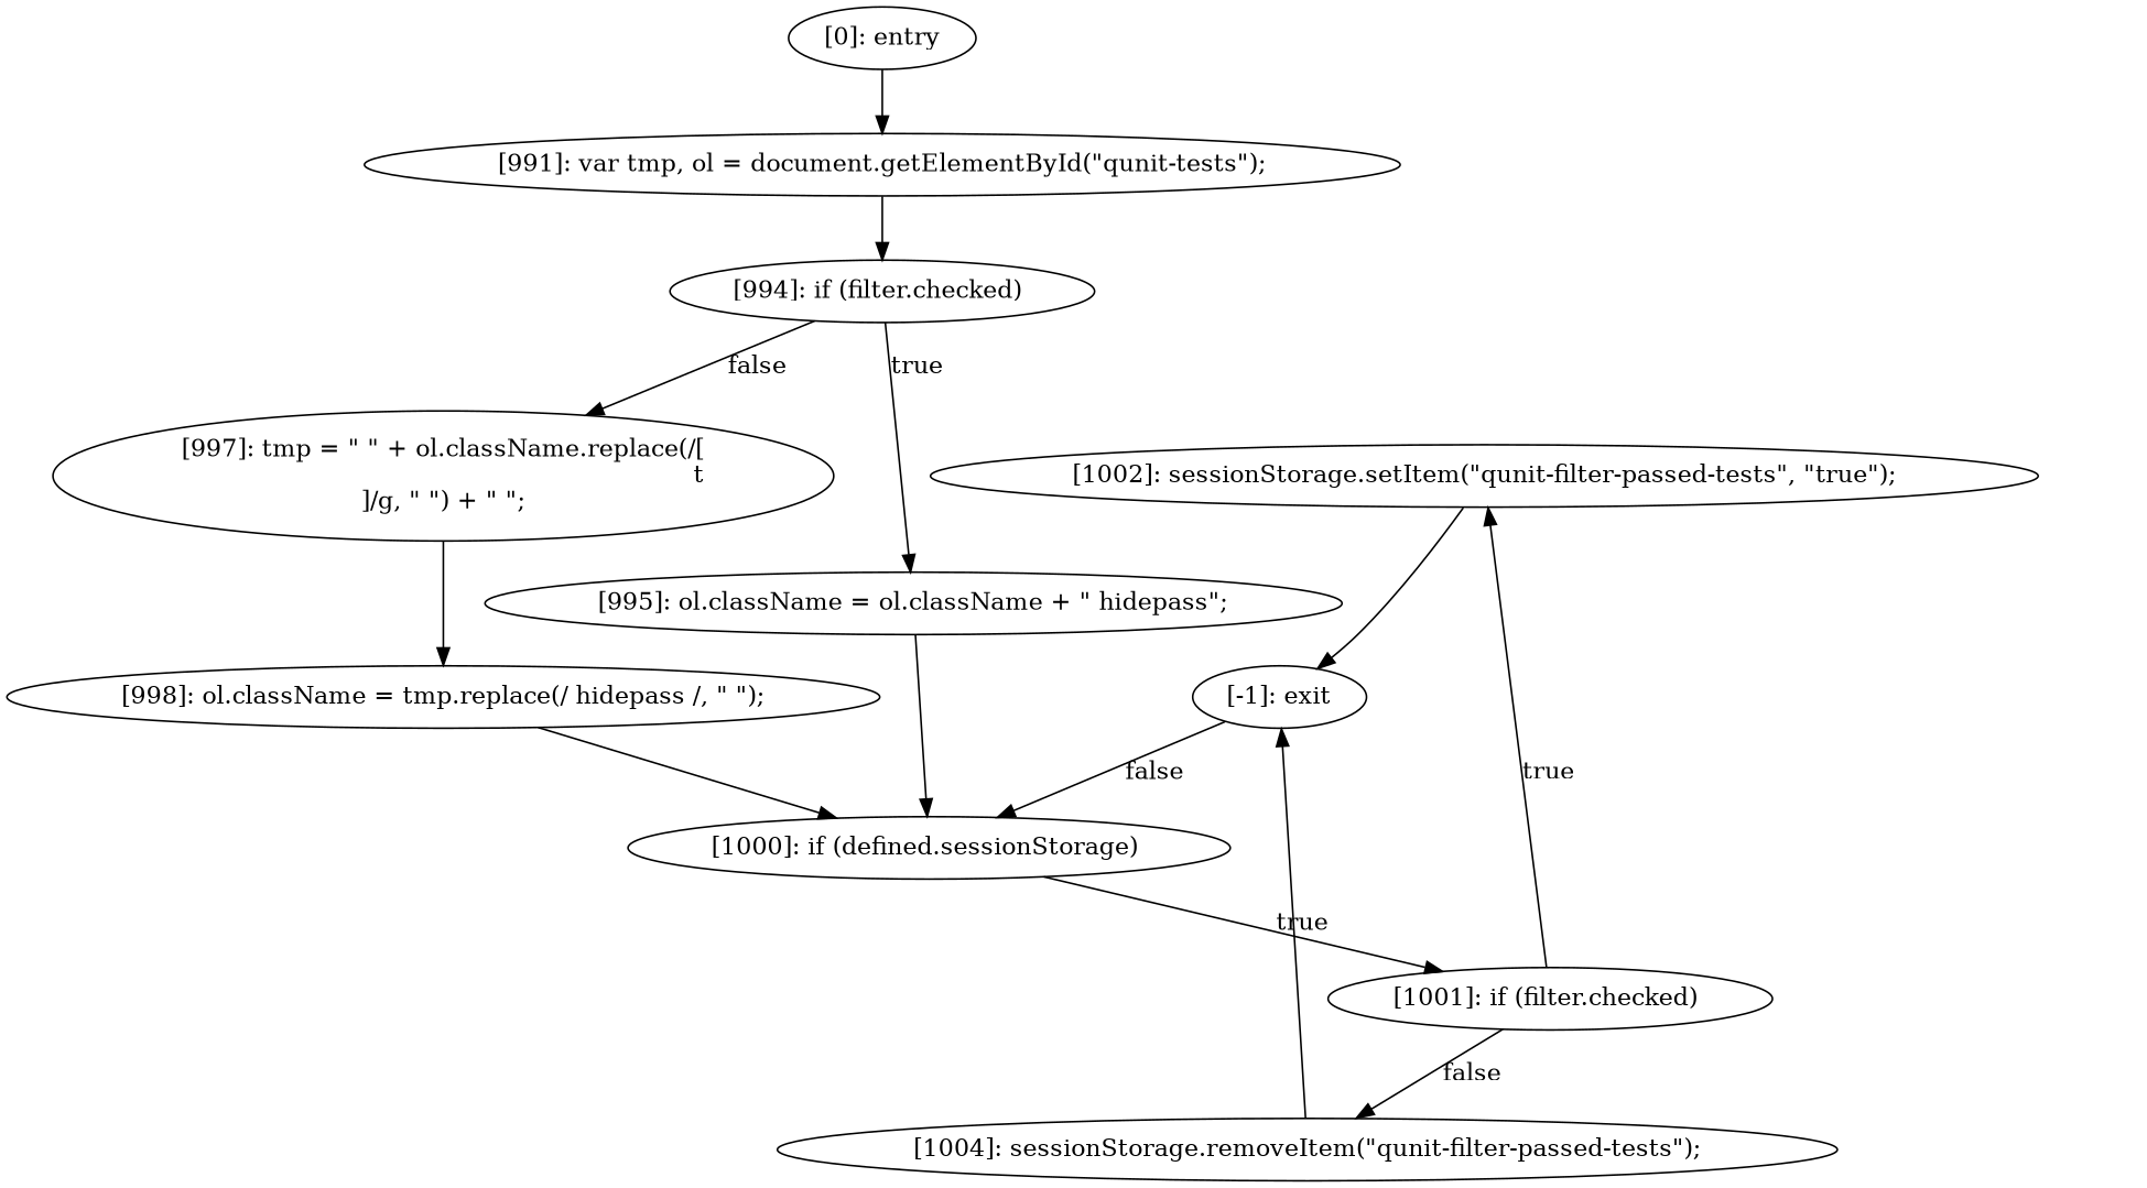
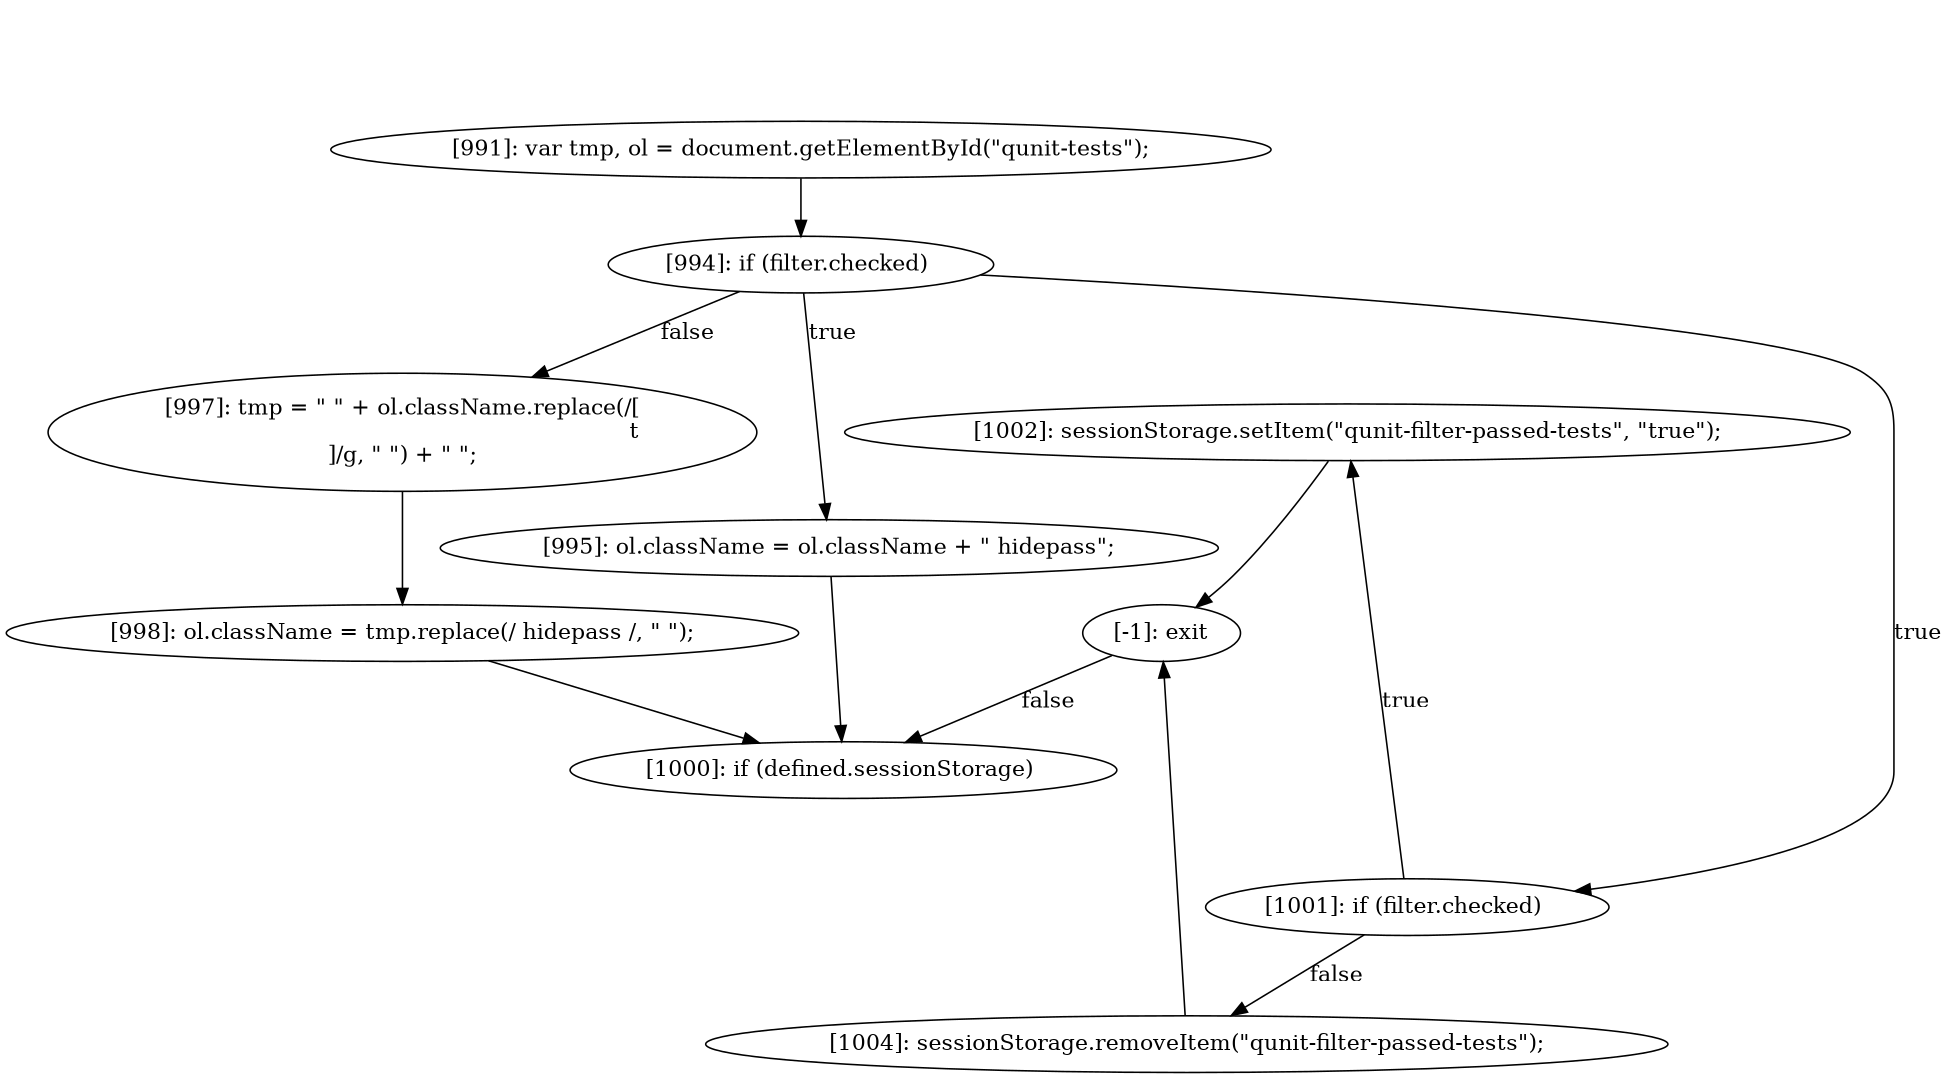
  digraph {
    fontname="DejaVu Serif"
    node [fontname="DejaVu Serif"]
    edge [fontname="DejaVu Serif"]
    n1 [label="[1002]: sessionStorage.setItem(\"qunit-filter-passed-tests\", \"true\");\n"]
    n2 [label="[-1]: exit"]
    n3 [label="[1000]: if (defined.sessionStorage) "]
    n4 [label="[995]: ol.className = ol.className + \" hidepass\";\n"]
    n5 [label="[1001]: if (filter.checked) "]
    n6 [label="[1004]: sessionStorage.removeItem(\"qunit-filter-passed-tests\");\n"]
    n7 [label="[997]: tmp = \" \" + ol.className.replace(/[\n\t\r]/g, \" \") + \" \";\n"]
    n8 [label="[998]: ol.className = tmp.replace(/ hidepass /, \" \");\n"]
    n9 [label="[991]: var tmp, ol = document.getElementById(\"qunit-tests\");\n"]
    n10 [label="[994]: if (filter.checked) "]
-   n11 [label="[0]: entry"]
    n1 -> n2
    n2 -> n3 [label=false]
-   n3 -> n5 [label=true]
+   n10 -> n5 [label=true]
    n4 -> n3
    n5 -> n1 [label=true]
    n5 -> n6 [label=false]
    n6 -> n2
    n7 -> n8
    n8 -> n3
    n9 -> n10
    n10 -> n4 [label=true]
    n10 -> n7 [label=false]
-   n11 -> n9
  }
